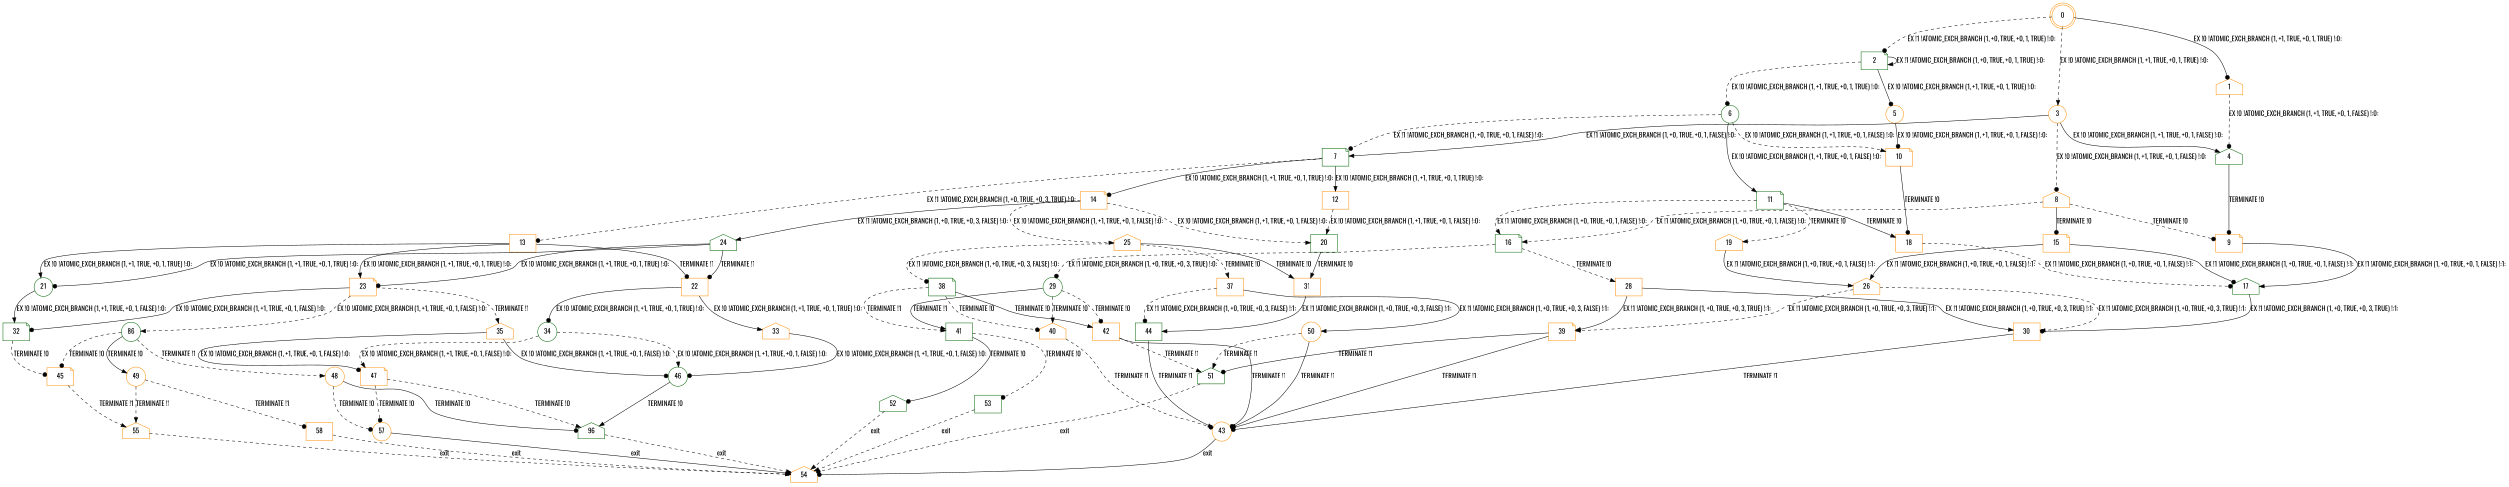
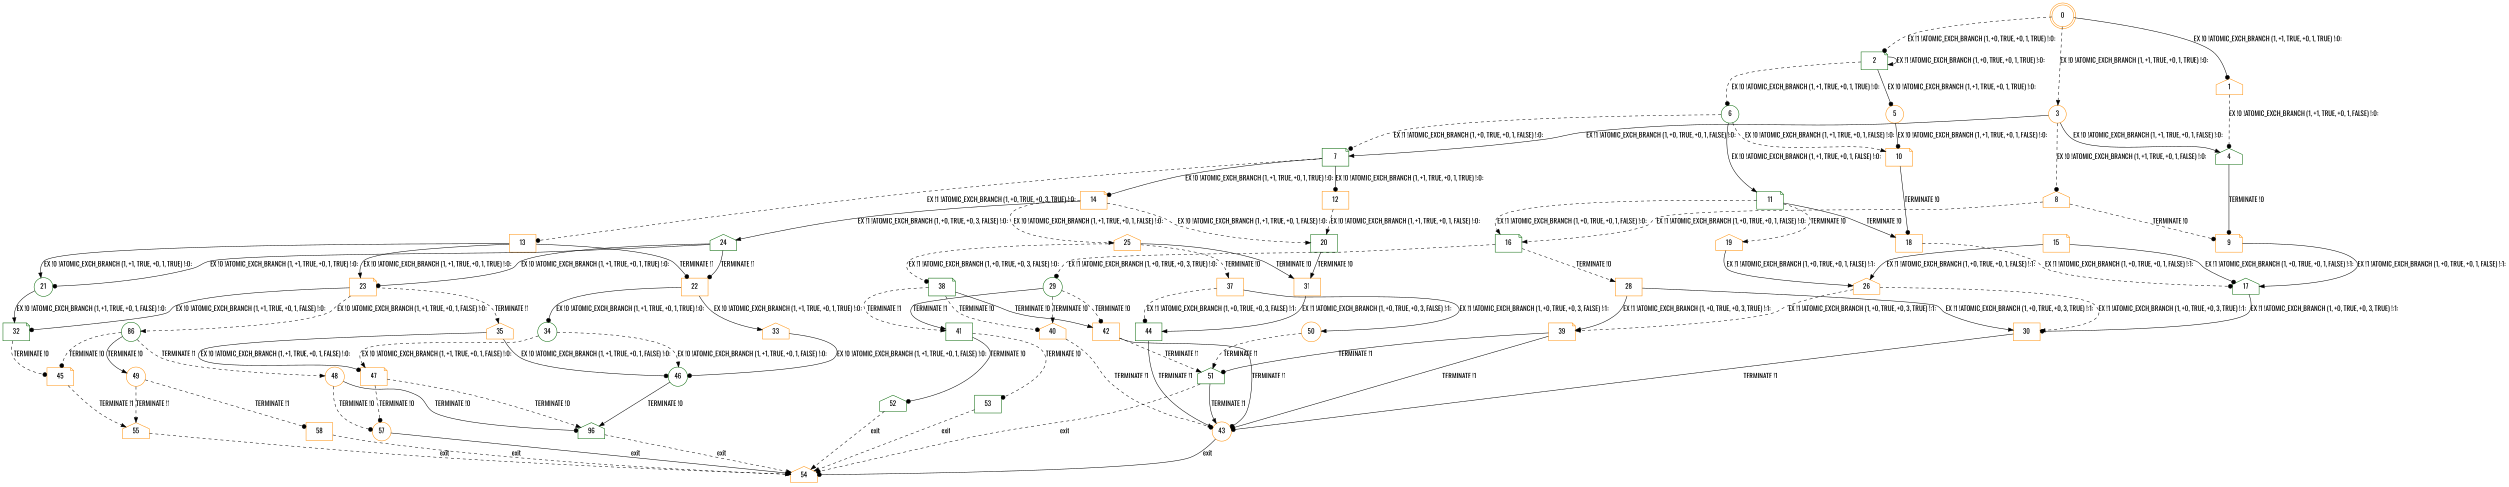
  digraph {
    fontname=Oswald
    node [color=darkorange fontname=Oswald shape=house]
    edge [arrowhead=normal fontname=Oswald style=solid]
    0 [peripheries=2 shape=circle]
    1
    2 [color=darkgreen shape=note]
    3 [shape=circle]
    4 [color=darkgreen]
    5 [shape=circle]
    6 [color=darkgreen shape=circle]
    7 [color=darkgreen shape=note]
    8
    9 [shape=note]
    10 [shape=note]
    11 [color=darkgreen shape=note]
    12 [shape=box]
    13 [shape=box]
    14 [shape=note]
    15 [shape=note]
    16 [color=darkgreen shape=note]
    17 [color=darkgreen]
    18 [shape=box]
    19
    20 [color=darkgreen shape=box]
    21 [color=darkgreen shape=circle]
    22 [shape=box]
    23 [shape=note]
    24 [color=darkgreen]
    25
    26
    28 [shape=box]
    29 [color=darkgreen shape=circle]
    30 [shape=box]
    31 [shape=box]
    32 [color=darkgreen shape=note]
    33
    34 [color=darkgreen shape=circle]
    35
    n36 [color=darkgreen label=86 shape=circle]
    37 [shape=box]
    38 [color=darkgreen shape=note]
    39 [shape=note]
    40
    41 [color=darkgreen shape=box]
    42 [shape=box]
    43 [shape=circle]
    44 [color=darkgreen shape=box]
    45 [shape=note]
    46 [color=darkgreen shape=circle]
    47 [shape=note]
    48 [shape=circle]
    49 [shape=circle]
    50 [shape=circle]
    51 [color=darkgreen]
    52 [color=darkgreen]
    53 [color=darkgreen shape=box]
    54
    55
    n56 [color=darkgreen label=96]
    57 [shape=circle]
    58 [shape=box]
    0 -> 1 [arrowhead=dot label="EX !0 !ATOMIC_EXCH_BRANCH (1, +1, TRUE, +0, 1, TRUE) !:0:"]
    0 -> 2 [arrowhead=dot label="EX !1 !ATOMIC_EXCH_BRANCH (1, +0, TRUE, +0, 1, TRUE) !:0:" style=dashed]
    0 -> 3 [label="EX !0 !ATOMIC_EXCH_BRANCH (1, +1, TRUE, +0, 1, TRUE) !:0:" style=dashed]
    1 -> 4 [arrowhead=dot label="EX !0 !ATOMIC_EXCH_BRANCH (1, +1, TRUE, +0, 1, FALSE) !:0:" style=dashed]
    2 -> 2 [label="EX !1 !ATOMIC_EXCH_BRANCH (1, +0, TRUE, +0, 1, TRUE) !:0:"]
    2 -> 5 [arrowhead=dot label="EX !0 !ATOMIC_EXCH_BRANCH (1, +1, TRUE, +0, 1, TRUE) !:0:"]
    2 -> 6 [arrowhead=dot label="EX !0 !ATOMIC_EXCH_BRANCH (1, +1, TRUE, +0, 1, TRUE) !:0:" style=dashed]
    3 -> 4 [label="EX !0 !ATOMIC_EXCH_BRANCH (1, +1, TRUE, +0, 1, FALSE) !:0:"]
    3 -> 7 [label="EX !1 !ATOMIC_EXCH_BRANCH (1, +0, TRUE, +0, 1, FALSE) !:0:"]
    3 -> 8 [arrowhead=dot label="EX !0 !ATOMIC_EXCH_BRANCH (1, +1, TRUE, +0, 1, FALSE) !:0:" style=dashed]
    4 -> 9 [arrowhead=dot label="TERMINATE !0"]
    5 -> 10 [arrowhead=dot label="EX !0 !ATOMIC_EXCH_BRANCH (1, +1, TRUE, +0, 1, FALSE) !:0:"]
    6 -> 7 [arrowhead=dot label="EX !1 !ATOMIC_EXCH_BRANCH (1, +0, TRUE, +0, 1, FALSE) !:0:" style=dashed]
    6 -> 10 [label="EX !0 !ATOMIC_EXCH_BRANCH (1, +1, TRUE, +0, 1, FALSE) !:0:" style=dashed]
    6 -> 11 [label="EX !0 !ATOMIC_EXCH_BRANCH (1, +1, TRUE, +0, 1, FALSE) !:0:"]
-   7 -> 12 [label="EX !0 !ATOMIC_EXCH_BRANCH (1, +1, TRUE, +0, 1, TRUE) !:0:"]
+   7 -> 12 [arrowhead=dot label="EX !0 !ATOMIC_EXCH_BRANCH (1, +1, TRUE, +0, 1, TRUE) !:0:"]
    7 -> 13 [arrowhead=dot label="EX !1 !ATOMIC_EXCH_BRANCH (1, +0, TRUE, +0, 3, TRUE) !:0:" style=dashed]
    7 -> 14 [arrowhead=dot label="EX !0 !ATOMIC_EXCH_BRANCH (1, +1, TRUE, +0, 1, TRUE) !:0:"]
    8 -> 9 [arrowhead=dot label="TERMINATE !0" style=dashed]
-   8 -> 15 [arrowhead=dot label="TERMINATE !0"]
    8 -> 16 [label="EX !1 !ATOMIC_EXCH_BRANCH (1, +0, TRUE, +0, 1, FALSE) !:0:" style=dashed]
    9 -> 17 [label="EX !1 !ATOMIC_EXCH_BRANCH (1, +0, TRUE, +0, 1, FALSE) !:1:"]
    10 -> 18 [arrowhead=dot label="TERMINATE !0"]
    11 -> 16 [label="EX !1 !ATOMIC_EXCH_BRANCH (1, +0, TRUE, +0, 1, FALSE) !:0:" style=dashed]
    11 -> 18 [label="TERMINATE !0"]
    11 -> 19 [label="TERMINATE !0" style=dashed]
    12 -> 20 [label="EX !0 !ATOMIC_EXCH_BRANCH (1, +1, TRUE, +0, 1, FALSE) !:0:" style=dashed]
    13 -> 21 [label="EX !0 !ATOMIC_EXCH_BRANCH (1, +1, TRUE, +0, 1, TRUE) !:0:"]
    13 -> 22 [arrowhead=dot label="TERMINATE !1"]
    13 -> 23 [label="EX !0 !ATOMIC_EXCH_BRANCH (1, +1, TRUE, +0, 1, TRUE) !:0:"]
    14 -> 20 [label="EX !0 !ATOMIC_EXCH_BRANCH (1, +1, TRUE, +0, 1, FALSE) !:0:" style=dashed]
    14 -> 24 [label="EX !1 !ATOMIC_EXCH_BRANCH (1, +0, TRUE, +0, 3, FALSE) !:0:"]
    14 -> 25 [label="EX !0 !ATOMIC_EXCH_BRANCH (1, +1, TRUE, +0, 1, FALSE) !:0:" style=dashed]
    15 -> 17 [arrowhead=dot label="EX !1 !ATOMIC_EXCH_BRANCH (1, +0, TRUE, +0, 1, FALSE) !:1:"]
    15 -> 26 [label="EX !1 !ATOMIC_EXCH_BRANCH (1, +0, TRUE, +0, 1, FALSE) !:1:"]
    16 -> 28 [label="TERMINATE !0" style=dashed]
    16 -> 29 [arrowhead=dot label="EX !1 !ATOMIC_EXCH_BRANCH (1, +0, TRUE, +0, 3, TRUE) !:0:" style=dashed]
    17 -> 30 [arrowhead=dot label="EX !1 !ATOMIC_EXCH_BRANCH (1, +0, TRUE, +0, 3, TRUE) !:1:"]
    18 -> 17 [arrowhead=dot label="EX !1 !ATOMIC_EXCH_BRANCH (1, +0, TRUE, +0, 1, FALSE) !:1:" style=dashed]
    19 -> 26 [label="EX !1 !ATOMIC_EXCH_BRANCH (1, +0, TRUE, +0, 1, FALSE) !:1:"]
    20 -> 31 [label="TERMINATE !0"]
    21 -> 32 [label="EX !0 !ATOMIC_EXCH_BRANCH (1, +1, TRUE, +0, 1, FALSE) !:0:"]
    22 -> 33 [label="EX !0 !ATOMIC_EXCH_BRANCH (1, +1, TRUE, +0, 1, TRUE) !:0:"]
    22 -> 34 [arrowhead=dot label="EX !0 !ATOMIC_EXCH_BRANCH (1, +1, TRUE, +0, 1, TRUE) !:0:"]
    23 -> 32 [arrowhead=dot label="EX !0 !ATOMIC_EXCH_BRANCH (1, +1, TRUE, +0, 1, FALSE) !:0:"]
    23 -> 35 [label="TERMINATE !1" style=dashed]
    23 -> n36 [label="EX !0 !ATOMIC_EXCH_BRANCH (1, +1, TRUE, +0, 1, FALSE) !:0:" style=dashed]
    24 -> 21 [arrowhead=dot label="EX !0 !ATOMIC_EXCH_BRANCH (1, +1, TRUE, +0, 1, TRUE) !:0:"]
    24 -> 22 [arrowhead=dot label="TERMINATE !1"]
    24 -> 23 [arrowhead=dot label="EX !0 !ATOMIC_EXCH_BRANCH (1, +1, TRUE, +0, 1, TRUE) !:0:"]
    25 -> 31 [label="TERMINATE !0"]
    25 -> 37 [label="TERMINATE !0" style=dashed]
    25 -> 38 [arrowhead=dot label="EX !1 !ATOMIC_EXCH_BRANCH (1, +0, TRUE, +0, 3, FALSE) !:0:" style=dashed]
    26 -> 30 [label="EX !1 !ATOMIC_EXCH_BRANCH (1, +0, TRUE, +0, 3, TRUE) !:1:" style=dashed]
    26 -> 39 [label="EX !1 !ATOMIC_EXCH_BRANCH (1, +0, TRUE, +0, 3, TRUE) !:1:" style=dashed]
    28 -> 30 [label="EX !1 !ATOMIC_EXCH_BRANCH (1, +0, TRUE, +0, 3, TRUE) !:1:"]
    28 -> 39 [label="EX !1 !ATOMIC_EXCH_BRANCH (1, +0, TRUE, +0, 3, TRUE) !:1:"]
    29 -> 40 [label="TERMINATE !0" style=dashed]
    29 -> 41 [label="TERMINATE !1"]
    29 -> 42 [arrowhead=dot label="TERMINATE !0" style=dashed]
    30 -> 43 [arrowhead=dot label="TERMINATE !1"]
    31 -> 44 [label="EX !1 !ATOMIC_EXCH_BRANCH (1, +0, TRUE, +0, 3, FALSE) !:1:"]
    32 -> 45 [arrowhead=dot label="TERMINATE !0" style=dashed]
    33 -> 46 [arrowhead=dot label="EX !0 !ATOMIC_EXCH_BRANCH (1, +1, TRUE, +0, 1, FALSE) !:0:"]
    34 -> 46 [label="EX !0 !ATOMIC_EXCH_BRANCH (1, +1, TRUE, +0, 1, FALSE) !:0:" style=dashed]
    34 -> 47 [label="EX !0 !ATOMIC_EXCH_BRANCH (1, +1, TRUE, +0, 1, FALSE) !:0:" style=dashed]
    35 -> 46 [arrowhead=dot label="EX !0 !ATOMIC_EXCH_BRANCH (1, +1, TRUE, +0, 1, FALSE) !:0:"]
    35 -> 47 [arrowhead=dot label="EX !0 !ATOMIC_EXCH_BRANCH (1, +1, TRUE, +0, 1, FALSE) !:0:"]
    n36 -> 45 [arrowhead=dot label="TERMINATE !0" style=dashed]
    n36 -> 48 [label="TERMINATE !1" style=dashed]
    n36 -> 49 [label="TERMINATE !0"]
    37 -> 44 [arrowhead=dot label="EX !1 !ATOMIC_EXCH_BRANCH (1, +0, TRUE, +0, 3, FALSE) !:1:" style=dashed]
    37 -> 50 [label="EX !1 !ATOMIC_EXCH_BRANCH (1, +0, TRUE, +0, 3, FALSE) !:1:"]
    38 -> 40 [arrowhead=dot label="TERMINATE !0" style=dashed]
    38 -> 41 [label="TERMINATE !1" style=dashed]
    38 -> 42 [label="TERMINATE !0"]
    39 -> 43 [arrowhead=dot label="TERMINATE !1"]
    39 -> 51 [arrowhead=dot label="TERMINATE !1"]
    40 -> 43 [arrowhead=dot label="TERMINATE !1" style=dashed]
    41 -> 52 [arrowhead=dot label="TERMINATE !0"]
    41 -> 53 [arrowhead=dot label="TERMINATE !0" style=dashed]
    42 -> 43 [arrowhead=dot label="TERMINATE !1"]
    42 -> 51 [label="TERMINATE !1" style=dashed]
    43 -> 54 [arrowhead=dot label=exit]
    44 -> 43 [label="TERMINATE !1"]
    45 -> 55 [label="TERMINATE !1" style=dashed]
    46 -> n56 [label="TERMINATE !0"]
    47 -> n56 [label="TERMINATE !0" style=dashed]
    47 -> 57 [arrowhead=dot label="TERMINATE !0" style=dashed]
    48 -> n56 [arrowhead=dot label="TERMINATE !0"]
    48 -> 57 [arrowhead=dot label="TERMINATE !0" style=dashed]
    49 -> 55 [label="TERMINATE !1" style=dashed]
    49 -> 58 [arrowhead=dot label="TERMINATE !1" style=dashed]
-   50 -> 43 [label="TERMINATE !1"]
+   51 -> 43 [label="TERMINATE !1"]
    50 -> 51 [label="TERMINATE !1" style=dashed]
    51 -> 54 [arrowhead=dot label=exit style=dashed]
    52 -> 54 [label=exit style=dashed]
    53 -> 54 [label=exit style=dashed]
    55 -> 54 [label=exit style=dashed]
    n56 -> 54 [label=exit style=dashed]
    57 -> 54 [arrowhead=dot label=exit]
    58 -> 54 [label=exit style=dashed]
  }
